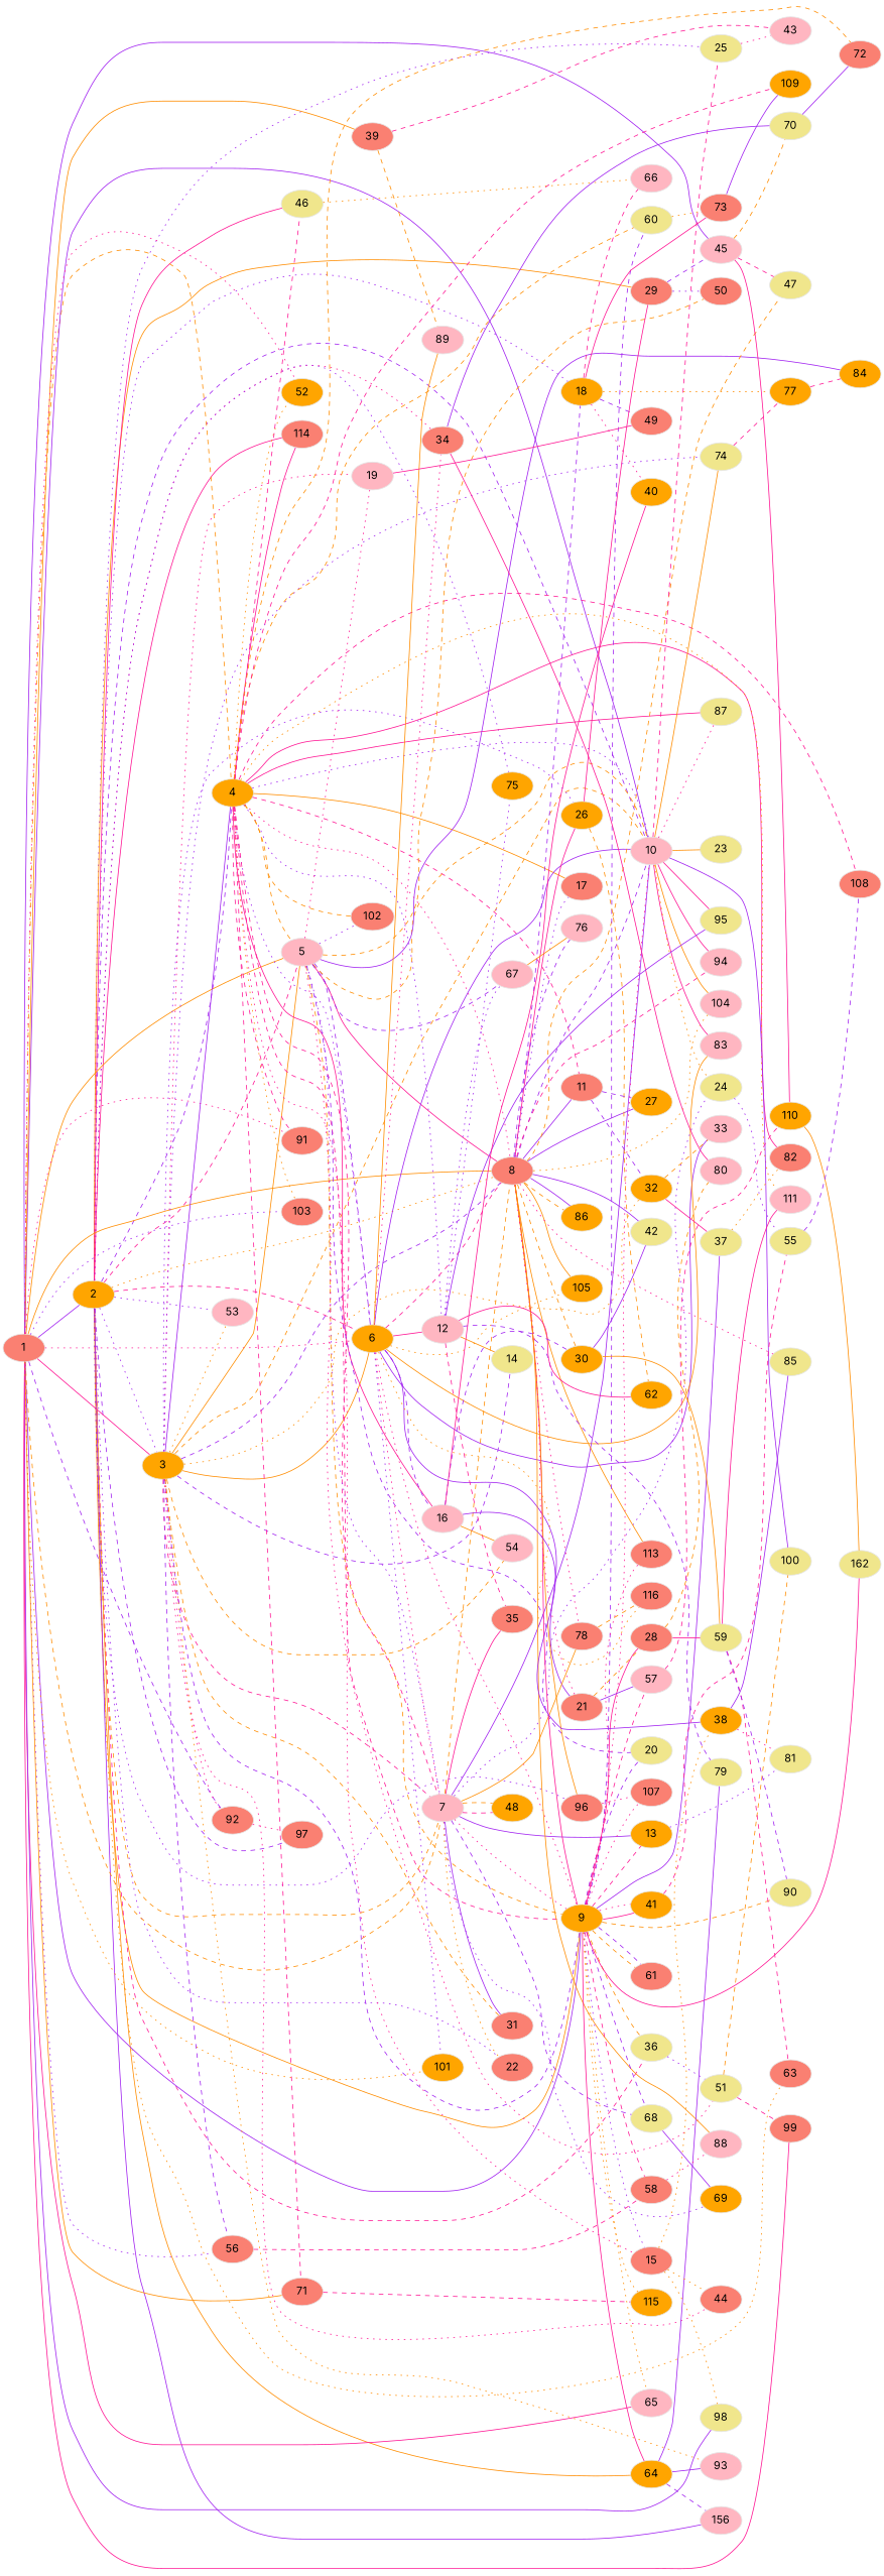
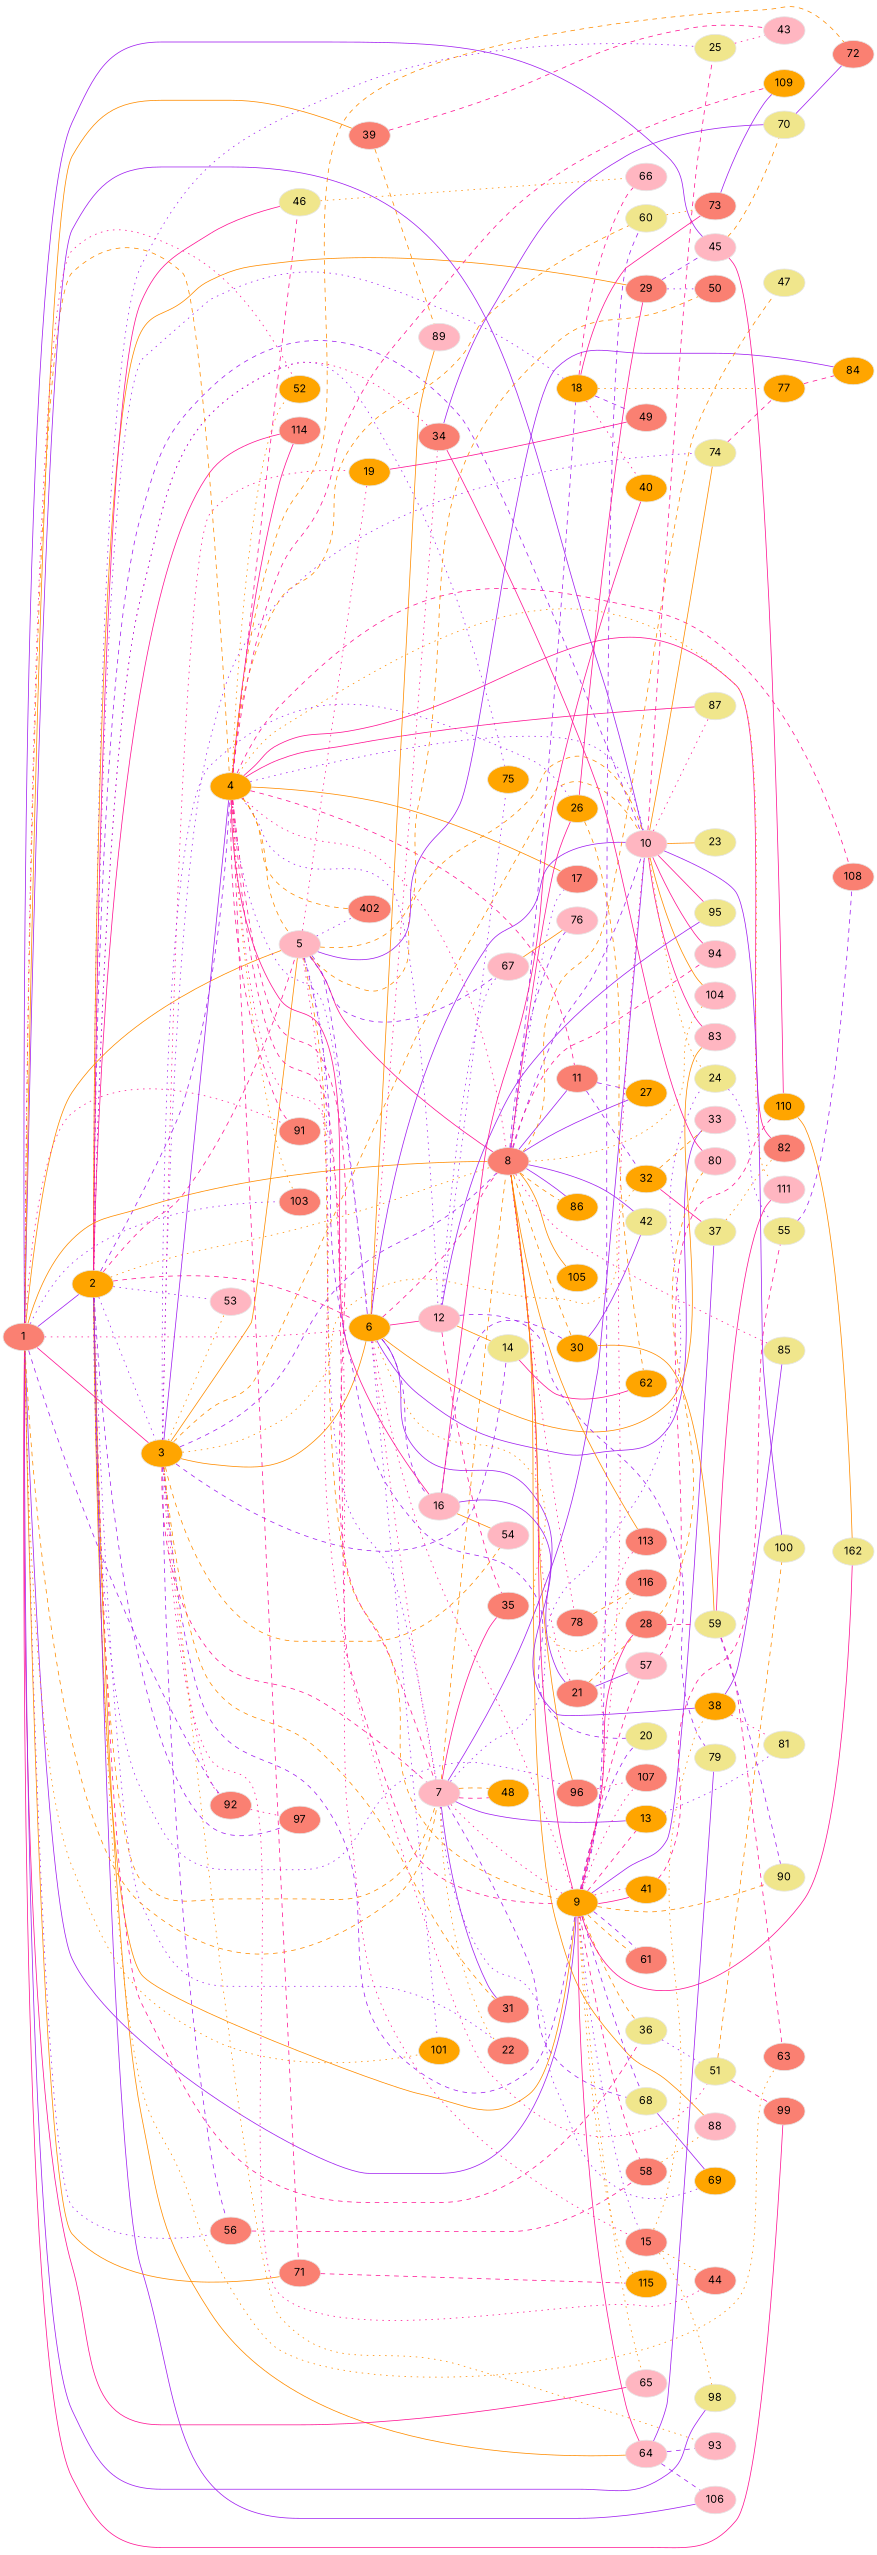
  graph {
    fontname=Inter
    rankdir=LR
    node [color=gray90 fillcolor=salmon fontname=Inter style=filled]
    edge [color=deeppink fontname=Inter style=dashed]
    2 [fillcolor=orange]
    1
    3 [fillcolor=orange]
    4 [fillcolor=orange]
    5 [fillcolor=lightpink]
    6 [fillcolor=orange]
    7 [fillcolor=lightpink]
    8
    9 [fillcolor=orange]
    10 [fillcolor=lightpink]
    39
    45 [fillcolor=lightpink]
    52 [fillcolor=orange]
    56
    65 [fillcolor=lightpink]
    71
    91
    92
    98 [fillcolor=khaki]
    99
    101 [fillcolor=orange]
    103
    18 [fillcolor=orange]
    22
    25 [fillcolor=khaki]
    29
    34
    36 [fillcolor=khaki]
    46 [fillcolor=khaki]
    53 [fillcolor=lightpink]
    63
-   64 [fillcolor=orange]
+   64 [fillcolor=lightpink]
    75 [fillcolor=orange]
    96
    97
-   106 [fillcolor=lightpink label=156]
+   106 [fillcolor=lightpink]
    114
    14 [fillcolor=khaki]
-   19 [fillcolor=lightpink]
+   19 [fillcolor=orange]
    26 [fillcolor=orange]
    31
    32 [fillcolor=orange]
    44
    54 [fillcolor=lightpink]
    74 [fillcolor=khaki]
    93 [fillcolor=lightpink]
    11
    12 [fillcolor=lightpink]
    15
    16 [fillcolor=lightpink]
    17
    60 [fillcolor=khaki]
    72
    82
    87 [fillcolor=khaki]
-   102
+   102 [label=402]
    108
    109 [fillcolor=orange]
    111 [fillcolor=lightpink]
    20 [fillcolor=khaki]
    50
    51 [fillcolor=khaki]
    67 [fillcolor=lightpink]
    84 [fillcolor=orange]
    21
    33 [fillcolor=lightpink]
    83 [fillcolor=lightpink]
    89 [fillcolor=lightpink]
    105 [fillcolor=orange]
    116
    13 [fillcolor=orange]
    24 [fillcolor=khaki]
    35
    48 [fillcolor=orange]
    68 [fillcolor=khaki]
    69 [fillcolor=orange]
    78
    27 [fillcolor=orange]
    30 [fillcolor=orange]
    42 [fillcolor=khaki]
    47 [fillcolor=khaki]
    76 [fillcolor=lightpink]
    85 [fillcolor=khaki]
    86 [fillcolor=orange]
    88 [fillcolor=lightpink]
    94 [fillcolor=lightpink]
    104 [fillcolor=lightpink]
    113
    28
    37 [fillcolor=khaki]
    41 [fillcolor=orange]
    57 [fillcolor=lightpink]
    58
    61
    90 [fillcolor=khaki]
    107
    n97 [fillcolor=khaki label=162]
    115 [fillcolor=orange]
    23 [fillcolor=khaki]
    95 [fillcolor=khaki]
    100 [fillcolor=khaki]
    43 [fillcolor=lightpink]
    70 [fillcolor=khaki]
    110 [fillcolor=orange]
    40 [fillcolor=orange]
    49
    66 [fillcolor=lightpink]
    73
    77 [fillcolor=orange]
    80 [fillcolor=lightpink]
    79 [fillcolor=khaki]
    62 [fillcolor=orange]
    38 [fillcolor=orange]
    81 [fillcolor=khaki]
    55 [fillcolor=khaki]
    59 [fillcolor=khaki]
    2 -- 3 [color=purple style=dotted]
    2 -- 4 [color=purple]
    2 -- 5
    2 -- 6
    2 -- 7 [color=darkorange]
    2 -- 8 [color=darkorange style=dotted]
    2 -- 9 [color=darkorange style=solid]
    2 -- 10 [color=purple]
    2 -- 18 [color=purple style=dotted]
    2 -- 22 [color=purple style=dotted]
    2 -- 25 [color=purple style=dotted]
    2 -- 29 [color=darkorange style=solid]
    2 -- 34 [style=dotted]
    2 -- 36
    2 -- 46 [style=solid]
    2 -- 53 [color=purple style=dotted]
    2 -- 63 [color=darkorange style=dotted]
    2 -- 64 [color=darkorange style=solid]
    2 -- 75 [color=purple style=dotted]
    2 -- 96 [color=purple style=dotted]
    2 -- 97 [color=purple]
    2 -- 106 [color=purple style=solid]
    2 -- 114 [style=solid]
    1 -- 2 [color=purple style=solid]
    1 -- 3 [style=solid]
    1 -- 4 [color=darkorange]
    1 -- 5 [color=darkorange style=solid]
    1 -- 6 [style=dotted]
    1 -- 7 [color=darkorange]
    1 -- 8 [color=darkorange style=solid]
    1 -- 9 [color=purple style=solid]
    1 -- 10 [color=purple style=solid]
    1 -- 39 [color=darkorange style=solid]
    1 -- 45 [color=purple style=solid]
    1 -- 52 [style=dotted]
    1 -- 56 [color=purple style=dotted]
    1 -- 65 [style=solid]
    1 -- 71 [color=darkorange style=solid]
    1 -- 91 [style=dotted]
    1 -- 92 [color=purple]
    1 -- 98 [color=purple style=solid]
    1 -- 99 [style=solid]
    1 -- 101 [color=darkorange style=dotted]
    1 -- 103 [color=purple style=dotted]
    3 -- 4 [color=purple style=solid]
    3 -- 5 [color=darkorange style=solid]
    3 -- 6 [color=darkorange style=solid]
    3 -- 7
    3 -- 8 [color=purple]
    3 -- 9 [color=purple]
    3 -- 10 [color=darkorange]
    3 -- 56 [color=purple]
    3 -- 92 [style=dotted]
    3 -- 53 [color=darkorange style=dotted]
    3 -- 14 [color=purple]
    3 -- 19 [style=dotted]
    3 -- 26 [color=purple style=dotted]
    3 -- 31 [color=darkorange]
    3 -- 32 [color=darkorange style=dotted]
    3 -- 44 [style=dotted]
    3 -- 54 [color=darkorange]
    3 -- 74 [color=purple style=dotted]
    3 -- 93 [color=darkorange style=dotted]
    4 -- 5 [color=darkorange]
    4 -- 6 [color=purple style=dotted]
    4 -- 7
    4 -- 8 [style=dotted]
    4 -- 9
    4 -- 10 [color=purple style=dotted]
    4 -- 52 [color=darkorange style=dotted]
    4 -- 71
    4 -- 91
    4 -- 103 [color=darkorange style=dotted]
    4 -- 46
    4 -- 114 [style=solid]
    4 -- 11
    4 -- 12 [color=purple style=dotted]
    4 -- 15 [style=dotted]
    4 -- 16 [style=solid]
    4 -- 17 [color=darkorange style=solid]
    4 -- 60 [color=darkorange]
    4 -- 72 [color=darkorange]
    4 -- 82 [style=solid]
    4 -- 87 [style=solid]
    4 -- 102 [color=darkorange]
    4 -- 108
    4 -- 109
    4 -- 111 [color=darkorange style=dotted]
    5 -- 6 [color=purple]
    5 -- 7 [color=purple style=dotted]
    5 -- 8 [style=solid]
    5 -- 9 [color=darkorange]
    5 -- 10 [color=darkorange]
    5 -- 19 [style=dotted]
    5 -- 102 [color=purple style=dotted]
    5 -- 20 [color=purple]
    5 -- 50 [color=darkorange]
    5 -- 51 [style=dotted]
    5 -- 67 [color=purple]
    5 -- 84 [color=purple style=solid]
    6 -- 7 [style=dotted]
    6 -- 8
    6 -- 9 [style=dotted]
    6 -- 10 [color=purple style=solid]
    6 -- 101 [color=purple style=dotted]
    6 -- 34 [style=dotted]
    6 -- 12 [style=solid]
    6 -- 16 [color=purple]
    6 -- 21 [color=purple style=solid]
    6 -- 33 [color=purple style=solid]
    6 -- 83 [color=darkorange style=solid]
    6 -- 89 [color=darkorange style=solid]
-   6 -- 105 [color=darkorange style=dotted]
    6 -- 116 [color=darkorange style=dotted]
    7 -- 8 [color=darkorange]
    7 -- 9 [style=dotted]
    7 -- 10 [color=purple style=solid]
    7 -- 22 [color=darkorange style=dotted]
    7 -- 31 [color=purple style=solid]
    7 -- 13 [color=purple style=solid]
    7 -- 24 [color=purple style=dotted]
    7 -- 35 [style=solid]
    7 -- 48
    7 -- 48 [color=darkorange]
    7 -- 68 [color=purple]
    7 -- 69 [color=purple style=dotted]
-   7 -- 78 [color=darkorange style=solid]
    8 -- 9 [style=solid]
    8 -- 10 [color=purple]
    8 -- 18 [color=purple]
    8 -- 96 [color=darkorange style=solid]
    8 -- 26 [style=solid]
    8 -- 11 [color=purple style=solid]
    8 -- 17 [color=purple style=dotted]
    8 -- 21 [style=dotted]
    8 -- 105 [color=darkorange style=solid]
    8 -- 78 [style=dotted]
    8 -- 27 [color=purple style=solid]
    8 -- 30 [color=darkorange]
    8 -- 42 [color=purple style=solid]
    8 -- 47 [color=darkorange]
    8 -- 76 [color=purple]
    8 -- 85 [style=dotted]
    8 -- 86 [color=darkorange]
    8 -- 86 [color=purple style=solid]
    8 -- 88 [color=darkorange style=solid]
    8 -- 94
    8 -- 104 [color=darkorange style=dotted]
    8 -- 113 [color=darkorange style=solid]
    9 -- 10 [style=dotted]
    9 -- 65 [color=darkorange style=dotted]
    9 -- 36 [color=darkorange]
    9 -- 64 [style=solid]
    9 -- 15 [color=purple style=dotted]
    9 -- 60 [color=purple]
    9 -- 20 [color=purple]
    9 -- 13
    9 -- 68 [color=purple]
    9 -- 113 [style=dotted]
    9 -- 28 [style=solid]
    9 -- 37 [color=purple style=solid]
    9 -- 41 [style=solid]
    9 -- 41 [style=dotted]
    9 -- 57
    9 -- 58
    9 -- 61 [color=darkorange]
    9 -- 61 [color=purple]
    9 -- 90 [color=darkorange]
    9 -- 107 [style=dotted]
    9 -- n97 [style=solid]
    9 -- 115 [color=darkorange style=dotted]
    10 -- 25
    10 -- 74 [color=darkorange style=solid]
    10 -- 87 [style=dotted]
    10 -- 83 [style=solid]
    10 -- 24 [color=darkorange style=dotted]
    10 -- 94 [style=solid]
    10 -- 104 [color=darkorange style=solid]
    10 -- 23 [color=darkorange style=solid]
    10 -- 95 [style=solid]
    10 -- 100 [color=purple style=solid]
    39 -- 89 [color=darkorange]
    39 -- 43
-   45 -- 47
    45 -- 70 [color=darkorange]
    45 -- 110 [style=solid]
    56 -- 58
    71 -- 115
    92 -- 97 [style=dotted]
    18 -- 40 [style=dotted]
    18 -- 49 [color=purple]
    18 -- 66
    18 -- 73 [style=solid]
    18 -- 77 [color=darkorange style=dotted]
    25 -- 43 [style=dotted]
    29 -- 45 [color=purple]
    29 -- 50 [color=purple style=dotted]
    34 -- 70 [color=purple style=solid]
    34 -- 80 [style=solid]
    36 -- 51 [color=purple style=dotted]
    46 -- 66 [color=darkorange style=dotted]
    64 -- 106 [color=purple]
-   64 -- 93 [color=purple style=solid]
+   64 -- 93 [color=purple]
    64 -- 79 [color=purple style=solid]
    96 -- 107 [style=dotted]
    19 -- 49 [style=solid]
    26 -- 29 [style=solid]
    26 -- 62 [color=darkorange]
    32 -- 33 [color=darkorange]
    32 -- 37 [style=solid]
    74 -- 77
    11 -- 32 [color=purple]
    11 -- 27 [color=purple]
    12 -- 75 [color=purple style=dotted]
    12 -- 14 [color=darkorange style=solid]
    12 -- 67 [color=purple style=dotted]
    12 -- 35
    12 -- 95 [color=purple style=solid]
    12 -- 79 [color=purple]
-   12 -- 62 [style=solid]
+   14 -- 62 [style=solid]
    15 -- 98 [color=darkorange style=dotted]
    15 -- 44 [color=darkorange style=dotted]
    15 -- 38 [color=darkorange style=dotted]
    16 -- 54 [color=darkorange style=solid]
    16 -- 30 [color=purple]
    16 -- 40 [style=solid]
    16 -- 38 [color=purple style=solid]
    60 -- 73 [color=darkorange style=dotted]
    51 -- 99
    51 -- 100 [color=darkorange]
    67 -- 76 [color=darkorange style=solid]
    21 -- 28 [color=darkorange]
    21 -- 57 [color=purple style=solid]
    13 -- 81 [color=purple style=dotted]
    24 -- 55 [color=purple style=dotted]
    68 -- 69 [color=purple style=solid]
    78 -- 116 [color=darkorange]
    30 -- 42 [color=purple style=solid]
    30 -- 59 [color=darkorange style=solid]
    28 -- 80 [color=darkorange]
-   28 -- 59 [style=solid]
+   28 -- 59
    37 -- 82 [color=darkorange style=dotted]
    41 -- 55
    57 -- 110
-   58 -- 88 [style=dotted]
+   58 -- 88 [color=darkorange style=dotted]
    70 -- 72 [color=purple style=solid]
    110 -- n97 [color=darkorange style=solid]
    73 -- 109 [color=purple style=solid]
    77 -- 84
    38 -- 85 [color=purple style=solid]
    38 -- 81 [style=dotted]
    55 -- 108 [color=purple]
    59 -- 63
    59 -- 111 [style=solid]
    59 -- 90 [color=purple]
  }
